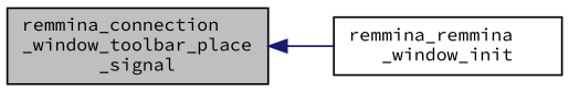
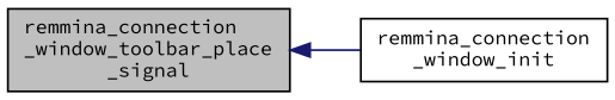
  digraph {
    rankdir=LR
    fontname="Source Code Pro"
    node [color=black fontname="Source Code Pro" fontsize=10 shape=record style=filled]
    n1 [fillcolor=grey75 fontcolor=black height=0.2 label="remmina_connection\l_window_toolbar_place\l_signal" width=0.4]
-   n2 [fillcolor=white height=0.2 label="remmina_remmina\l_window_init" width=0.4]
+   n2 [fillcolor=white height=0.2 label="remmina_connection\l_window_init" width=0.4]
    n1 -> n2 [color=midnightblue dir=back fontname="Source Code Pro" fontsize=10 labelfontname=Helvetica labelfontsize=10 style=solid]
  }
